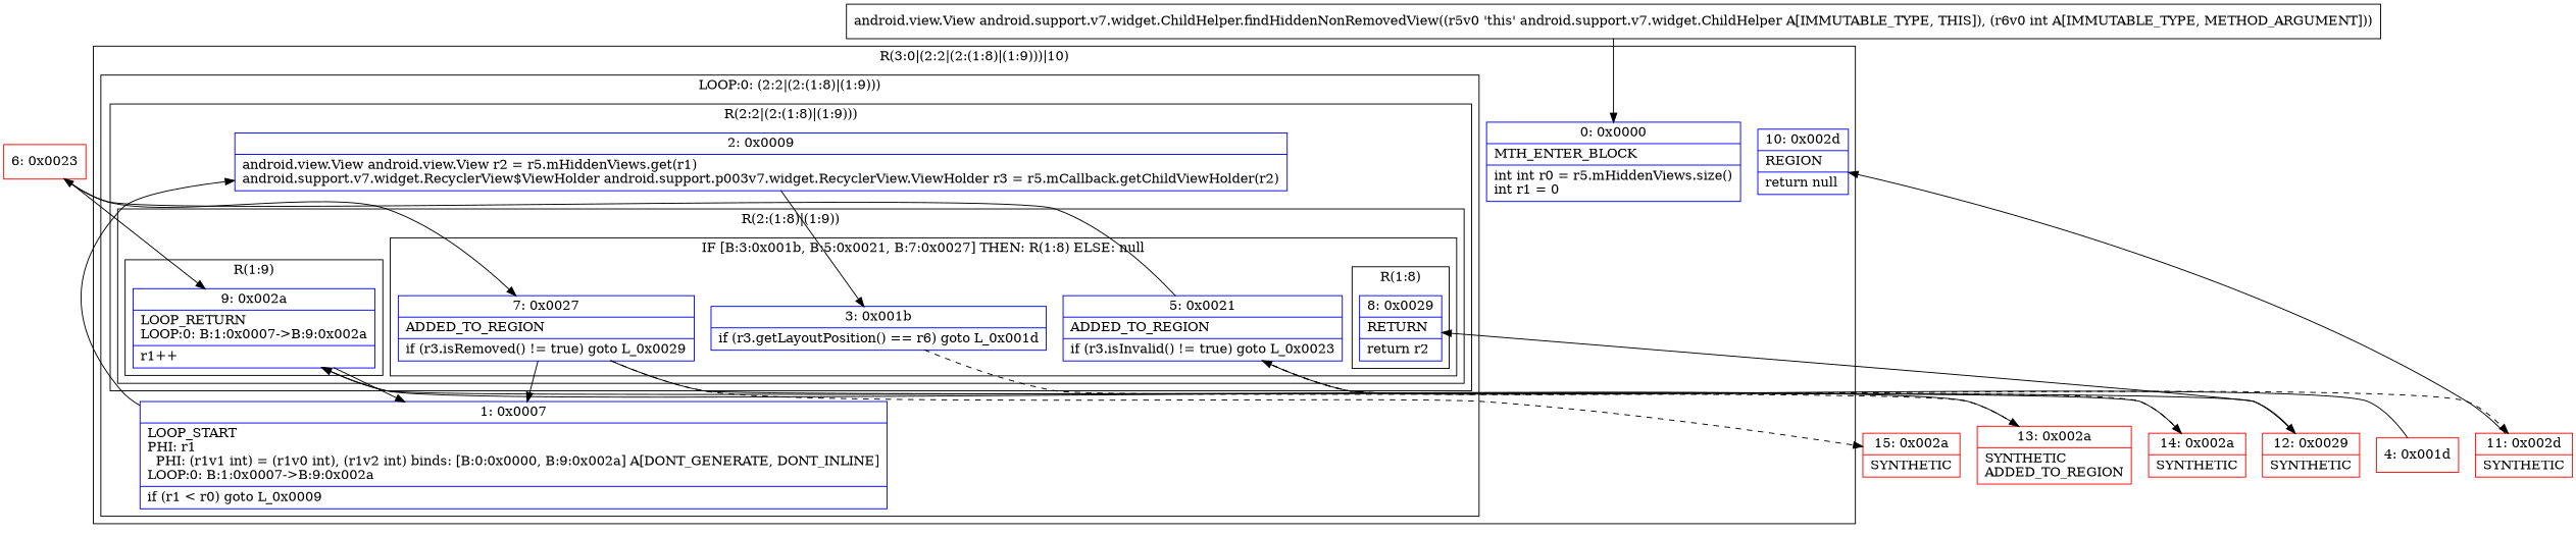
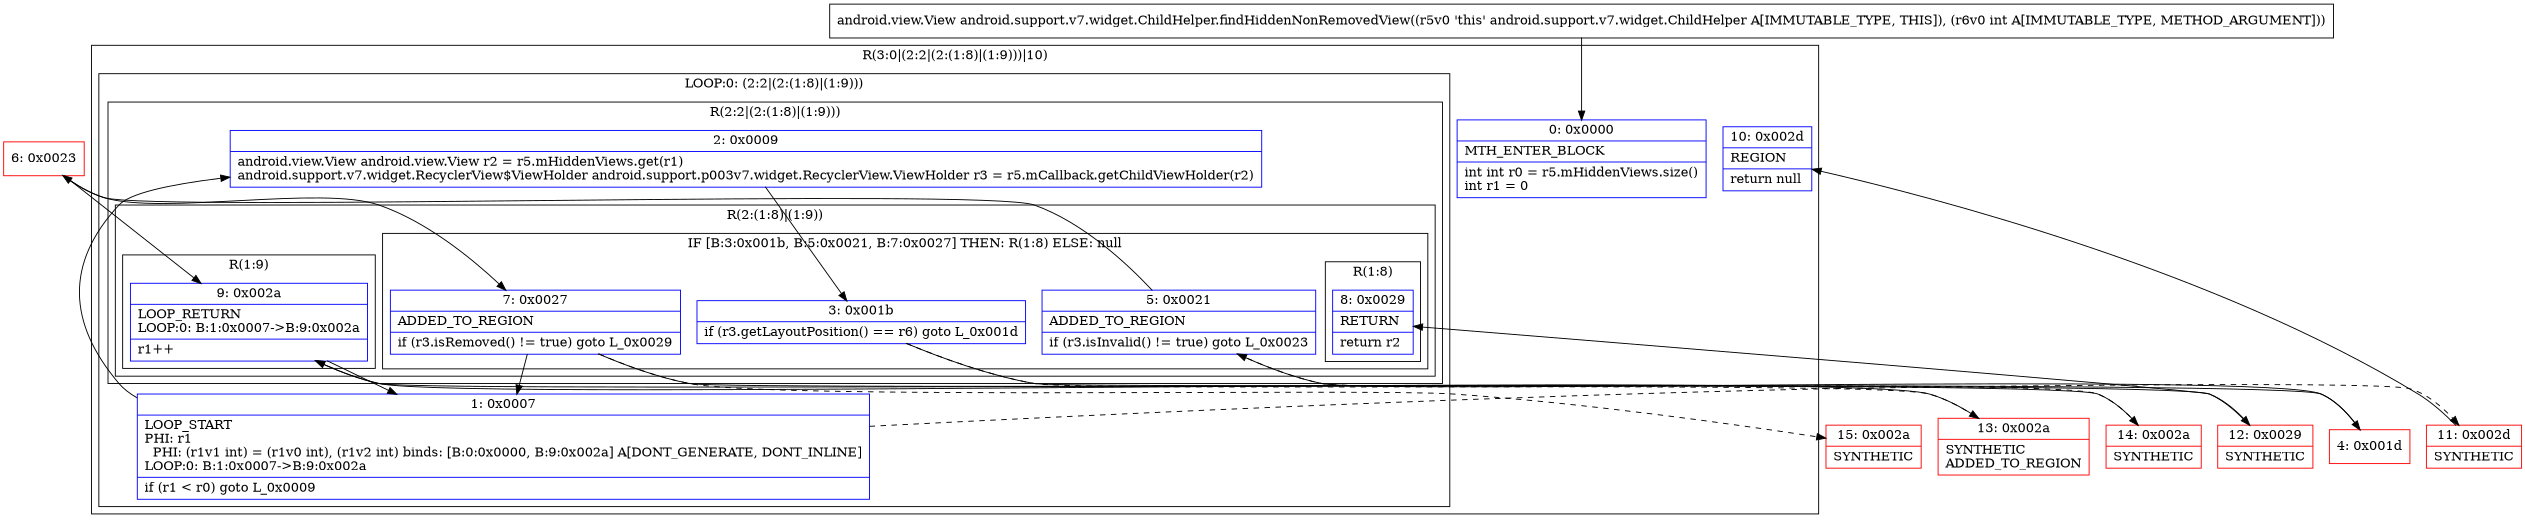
  digraph {
    node [color=blue shape=record]
    n1 [label="{8\:\ 0x0029|RETURN\l|return r2\l}"]
    n2 [label="{3\:\ 0x001b|if (r3.getLayoutPosition() == r6) goto L_0x001d\l}"]
    n3 [label="{5\:\ 0x0021|ADDED_TO_REGION\l|if (r3.isInvalid() != true) goto L_0x0023\l}"]
    n4 [label="{7\:\ 0x0027|ADDED_TO_REGION\l|if (r3.isRemoved() != true) goto L_0x0029\l}"]
    n5 [label="{9\:\ 0x002a|LOOP_RETURN\lLOOP:0: B:1:0x0007\-\>B:9:0x002a\l|r1++\l}"]
    n6 [label="{2\:\ 0x0009|android.view.View android.view.View r2 = r5.mHiddenViews.get(r1)\landroid.support.v7.widget.RecyclerView$ViewHolder android.support.p003v7.widget.RecyclerView.ViewHolder r3 = r5.mCallback.getChildViewHolder(r2)\l}"]
    n7 [label="{1\:\ 0x0007|LOOP_START\lPHI: r1 \l  PHI: (r1v1 int) = (r1v0 int), (r1v2 int) binds: [B:0:0x0000, B:9:0x002a] A[DONT_GENERATE, DONT_INLINE]\lLOOP:0: B:1:0x0007\-\>B:9:0x002a\l|if (r1 \< r0) goto L_0x0009\l}"]
    n8 [label="{0\:\ 0x0000|MTH_ENTER_BLOCK\l|int int r0 = r5.mHiddenViews.size()\lint r1 = 0\l}"]
    n9 [label="{10\:\ 0x002d|REGION\l|return null\l}"]
    n10 [color=red label="{4\:\ 0x001d}"]
    n11 [color=red label="{13\:\ 0x002a|SYNTHETIC\lADDED_TO_REGION\l}"]
    n12 [color=red label="{6\:\ 0x0023}"]
    n13 [color=red label="{14\:\ 0x002a|SYNTHETIC\l}"]
    n14 [color=red label="{12\:\ 0x0029|SYNTHETIC\l}"]
    n15 [color=red label="{15\:\ 0x002a|SYNTHETIC\l}"]
    n16 [color=red label="{11\:\ 0x002d|SYNTHETIC\l}"]
    n17 [label="{android.view.View android.support.v7.widget.ChildHelper.findHiddenNonRemovedView((r5v0 'this' android.support.v7.widget.ChildHelper A[IMMUTABLE_TYPE, THIS]), (r6v0 int A[IMMUTABLE_TYPE, METHOD_ARGUMENT])) }" color=""]
    subgraph cluster_1 {
      label="R(3:0|(2:2|(2:(1:8)|(1:9)))|10)"
      n8
      n9
      subgraph cluster_2 {
        label="LOOP:0: (2:2|(2:(1:8)|(1:9)))"
        n7
        subgraph cluster_3 {
          label="R(2:2|(2:(1:8)|(1:9)))"
          n6
          subgraph cluster_4 {
            label="R(2:(1:8)|(1:9))"
            subgraph cluster_5 {
              label="IF [B:3:0x001b, B:5:0x0021, B:7:0x0027] THEN: R(1:8) ELSE: null"
              n2
              n3
              n4
              subgraph cluster_6 {
                label="R(1:8)"
                n1
              }
            }
            subgraph cluster_7 {
              label="R(1:9)"
              n5
            }
          }
        }
      }
    }
+   n2 -> n10
    n2 -> n11 [style=dashed]
    n3 -> n12
    n3 -> n13 [style=dashed]
    n4 -> n7
    n4 -> n14
    n4 -> n15 [style=dashed]
    n5 -> n7
    n6 -> n2
    n7 -> n6
-   n3 -> n16 [style=dashed]
+   n7 -> n16 [style=dashed]
    n10 -> n3
    n11 -> n5
    n12 -> n4
    n12 -> n5
    n13 -> n5
    n14 -> n1
    n16 -> n9
    n17 -> n8
  }
